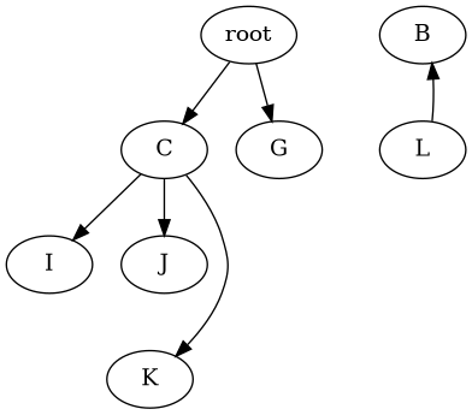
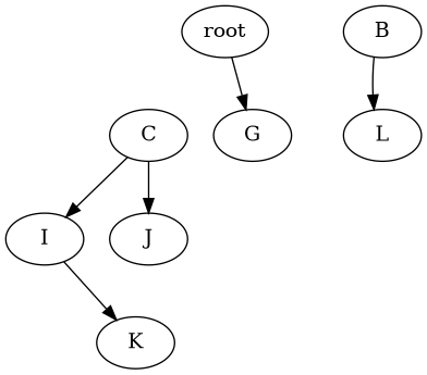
  strict digraph {
    n1 [label=root]
    n2 [label=C]
    n3 [label=G]
    n4 [label=I]
    n5 [label=J]
    n6 [label=K]
    n7 [label=B]
    n8 [label=L]
-   n1 -> n2
    n1 -> n3
    n2 -> n4
    n2 -> n5
-   n2 -> n6
-   n8 -> n7
+   n4 -> n6
+   n7 -> n8
  }
